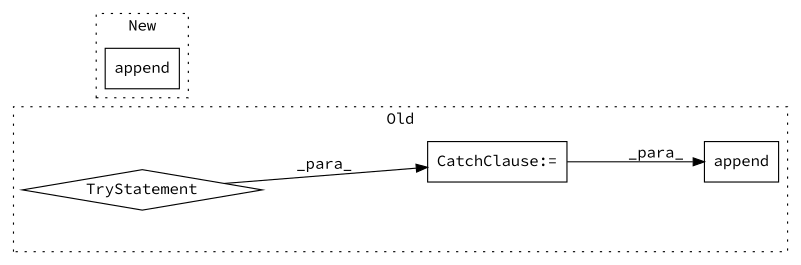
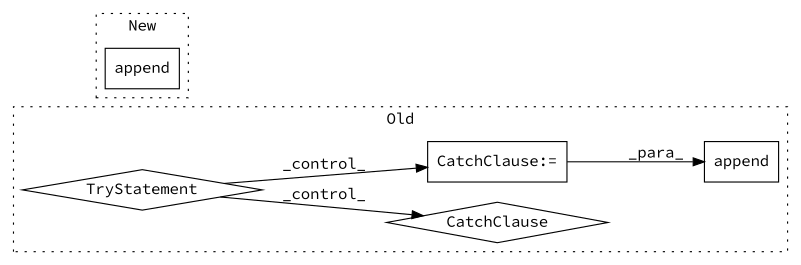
  digraph {
    fontname="Source Code Pro"
    rankdir=LR
    node [a=32 fontname="Source Code Pro" l="7,1" shape=box]
    edge [fontname="Source Code Pro"]
    n1 [a=54 l=4 label=TryStatement s=20949 shape=diamond]
+   n2 [a=12 l="13,2" label=CatchClause s="21009,21048" shape=diamond]
    n3 [a=7 l=1 label="CatchClause:=" s=20973]
    n4 [label=append s="21115,21132"]
    n5 [label=append s="20387,20410"]
    subgraph cluster_1 {
      label=Old
      style=dotted
      n1
+     n2
      n3
      n4
    }
    subgraph cluster_2 {
      label=New
      style=dotted
      n5
    }
-   n1 -> n3 [label=_para_]
+   n1 -> n2 [label=_control_]
+   n1 -> n3 [label=_control_]
    n3 -> n4 [label=_para_]
  }
